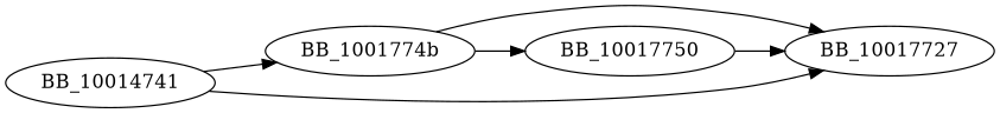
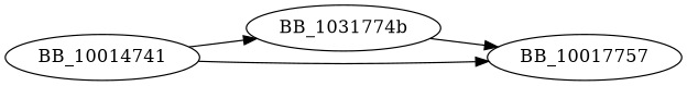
  digraph {
    rankdir=LR
    n1 [label=BB_10014741]
-   BB_1001774b
-   BB_10017757 [label=BB_10017727]
-   BB_10017750
+   BB_1001774b [label=BB_1031774b]
+   BB_10017757
    n1 -> BB_1001774b
    n1 -> BB_10017757
    BB_1001774b -> BB_10017757
-   BB_1001774b -> BB_10017750
-   BB_10017750 -> BB_10017757
  }
